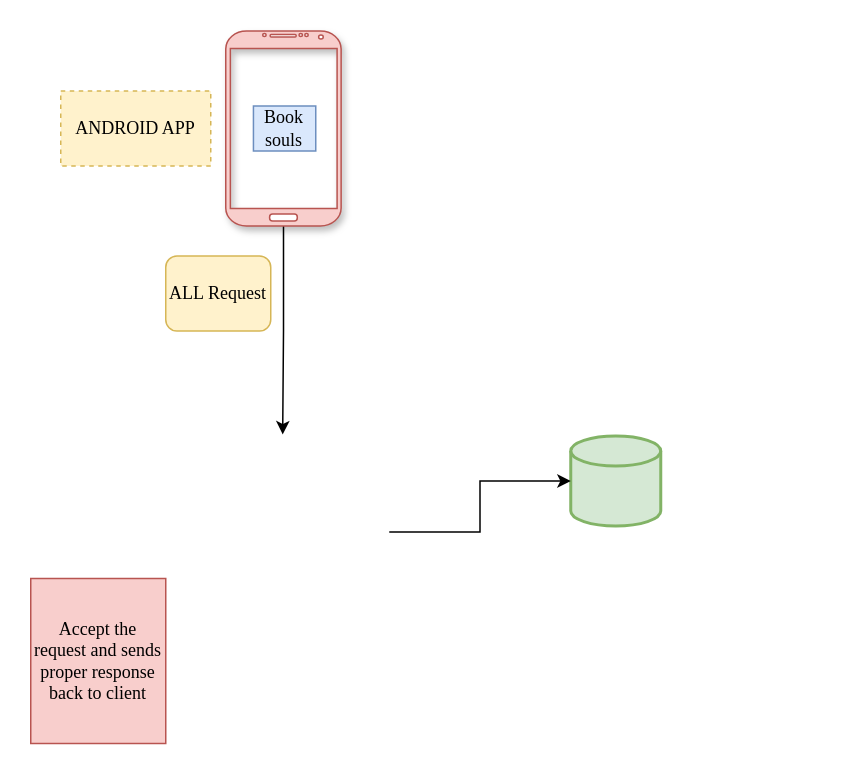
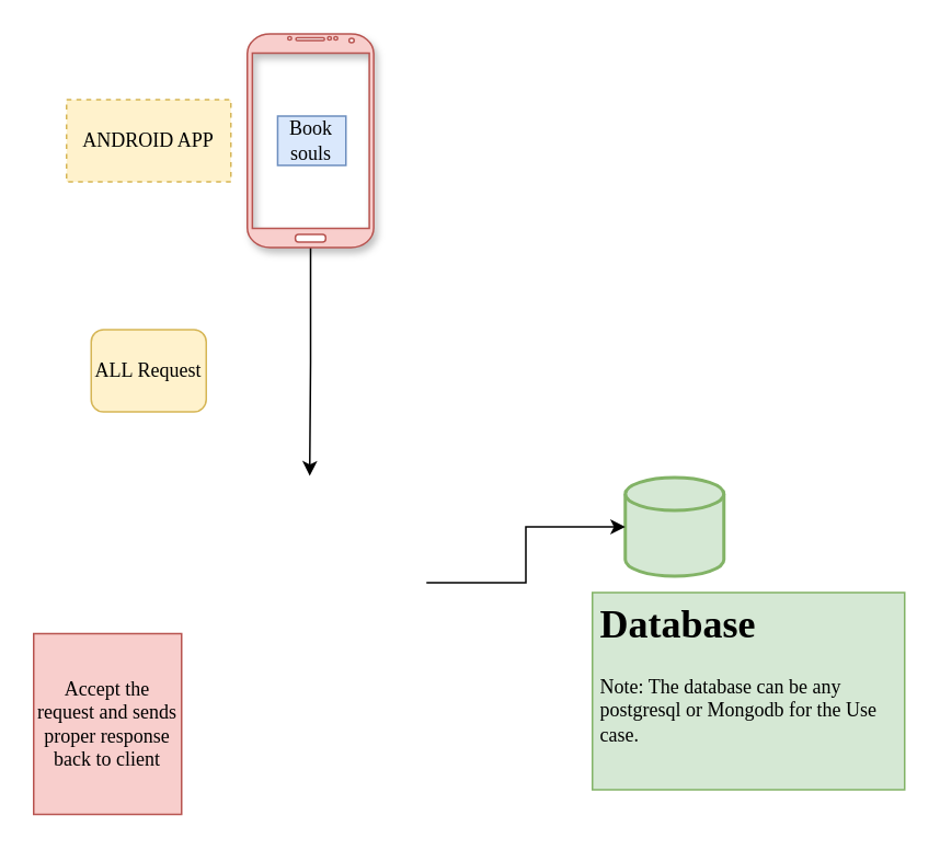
  <mxCell id="0" />
  <mxCell id="1" parent="0" />
  <mxCell id="2" value="ANDROID APP" style="rounded=0;whiteSpace=wrap;html=1;fontFamily=Georgia;fillColor=#fff2cc;strokeColor=#d6b656;dashed=1;" vertex="1" parent="1"><mxGeometry x="40" y="60" width="100" height="50" as="geometry" /></mxCell>
  <mxCell id="3" value="" style="strokeWidth=2;html=1;shape=mxgraph.flowchart.database;whiteSpace=wrap;fontFamily=Georgia;fillColor=#d5e8d4;strokeColor=#82b366;" vertex="1" parent="1"><mxGeometry x="380" y="290" width="60" height="60" as="geometry" /></mxCell>
  <mxCell id="4" value="Book souls" style="text;html=1;strokeColor=#6c8ebf;fillColor=#dae8fc;align=center;verticalAlign=middle;whiteSpace=wrap;rounded=0;fontFamily=Georgia;" vertex="1" parent="1"><mxGeometry x="168.46" y="70" width="41.54" height="30" as="geometry" /></mxCell>
- <mxCell id="5" value="ALL Request" style="text;html=1;strokeColor=#d6b656;fillColor=#fff2cc;align=center;verticalAlign=middle;whiteSpace=wrap;rounded=1;fontFamily=Georgia;sketch=0;shadow=0;" vertex="1" parent="1"><mxGeometry x="110" y="170" width="70" height="50" as="geometry" /></mxCell>
+ <mxCell id="5" value="ALL Request" style="text;html=1;strokeColor=#d6b656;fillColor=#fff2cc;align=center;verticalAlign=middle;whiteSpace=wrap;rounded=1;fontFamily=Georgia;sketch=0;shadow=0;" vertex="1" parent="1"><mxGeometry x="55" y="200" width="70" height="50" as="geometry" /></mxCell>
+ <mxCell id="6" value="&lt;h1&gt;Database&lt;/h1&gt;&lt;p&gt;Note: The database can be any postgresql or Mongodb for the Use case.&lt;/p&gt;" style="text;html=1;strokeColor=#82b366;fillColor=#d5e8d4;spacing=5;spacingTop=-20;whiteSpace=wrap;overflow=hidden;rounded=0;fontFamily=Georgia;" vertex="1" parent="1"><mxGeometry x="360" y="360" width="190" height="120" as="geometry" /></mxCell>
  <mxCell id="7" value="Accept the request and sends proper response back to client" style="text;html=1;strokeColor=#b85450;fillColor=#f8cecc;align=center;verticalAlign=middle;whiteSpace=wrap;rounded=0;fontFamily=Georgia;" vertex="1" parent="1"><mxGeometry x="20" y="385" width="90" height="110" as="geometry" /></mxCell>
  <mxCell id="8" style="edgeStyle=orthogonalEdgeStyle;rounded=0;orthogonalLoop=1;jettySize=auto;html=1;exitX=1;exitY=0.5;exitDx=0;exitDy=0;entryX=0;entryY=0.5;entryDx=0;entryDy=0;entryPerimeter=0;fontFamily=Georgia;" edge="1" parent="1" source="9" target="3"><mxGeometry relative="1" as="geometry" /></mxCell>
  <mxCell id="9" value="" style="shape=image;html=1;verticalAlign=top;verticalLabelPosition=bottom;labelBackgroundColor=#ffffff;imageAspect=0;aspect=fixed;image=https://cdn0.iconfinder.com/data/icons/long-shadow-web-icons/512/nodejs-128.png;rounded=1;glass=0;fontFamily=Georgia;" vertex="1" parent="1"><mxGeometry x="131" y="290" width="128" height="128" as="geometry" /></mxCell>
  <mxCell id="10" style="edgeStyle=orthogonalEdgeStyle;rounded=0;orthogonalLoop=1;jettySize=auto;html=1;entryX=0.445;entryY=-0.008;entryDx=0;entryDy=0;entryPerimeter=0;fontFamily=Georgia;" edge="1" parent="1" source="11" target="9"><mxGeometry relative="1" as="geometry" /></mxCell>
  <mxCell id="11" value="" style="verticalLabelPosition=bottom;verticalAlign=top;html=1;shadow=1;dashed=0;strokeWidth=1;shape=mxgraph.android.phone2;strokeColor=#b85450;rounded=1;glass=0;fontFamily=Georgia;fillColor=#f8cecc;" vertex="1" parent="1"><mxGeometry x="150" y="20" width="76.92" height="130" as="geometry" /></mxCell>
